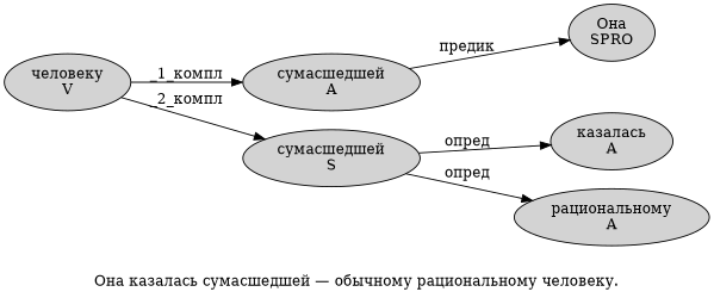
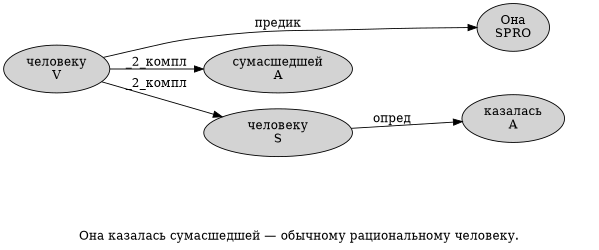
  digraph {
    label="Она казалась сумасшедшей — обычному рациональному человеку."
    rankdir=LR
    node [fillcolor=lightgray penwidth=1 shape=ellipse style=filled]
    n1 [label="Она\nSPRO"]
    n2 [label="человеку\nV"]
    n3 [label="сумасшедшей\nA"]
-   n4 [label="сумасшедшей\nS"]
+   n4 [label="человеку\nS"]
    n5 [label="казалась\nA"]
-   n6 [label="рациональному\nA"]
-   n3 -> n1 [label="предик"]
-   n2 -> n3 [label="_1_компл"]
+   n2 -> n1 [label="предик"]
+   n2 -> n3 [label="_2_компл"]
    n2 -> n4 [label="_2_компл"]
    n4 -> n5 [label="опред"]
-   n4 -> n6 [label="опред"]
  }
